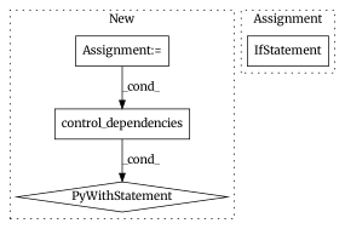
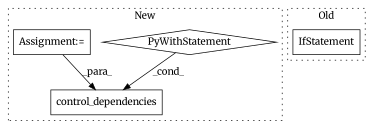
  digraph {
    fontname=Merriweather
    node [fontname=Merriweather shape=box]
    edge [fontname=Merriweather]
    n1 [a=32 l="26,2" label=control_dependencies s="1573,1632"]
    n2 [a=104 l="10,2" label=PyWithStatement s="1552,1634" shape=diamond]
    n3 [a=7 l=1 label="Assignment:=" s=1520]
    n4 [a=25 l=44 label=IfStatement s=1293]
    subgraph cluster_1 {
      label=New
      style=dotted
      n1
      n2
      n3
    }
    subgraph cluster_2 {
-     label=Assignment
+     label=Old
      style=dotted
      n4
    }
-   n1 -> n2 [label=_cond_]
-   n3 -> n1 [label=_cond_]
+   n2 -> n1 [label=_cond_]
+   n3 -> n1 [label=_para_]
  }
